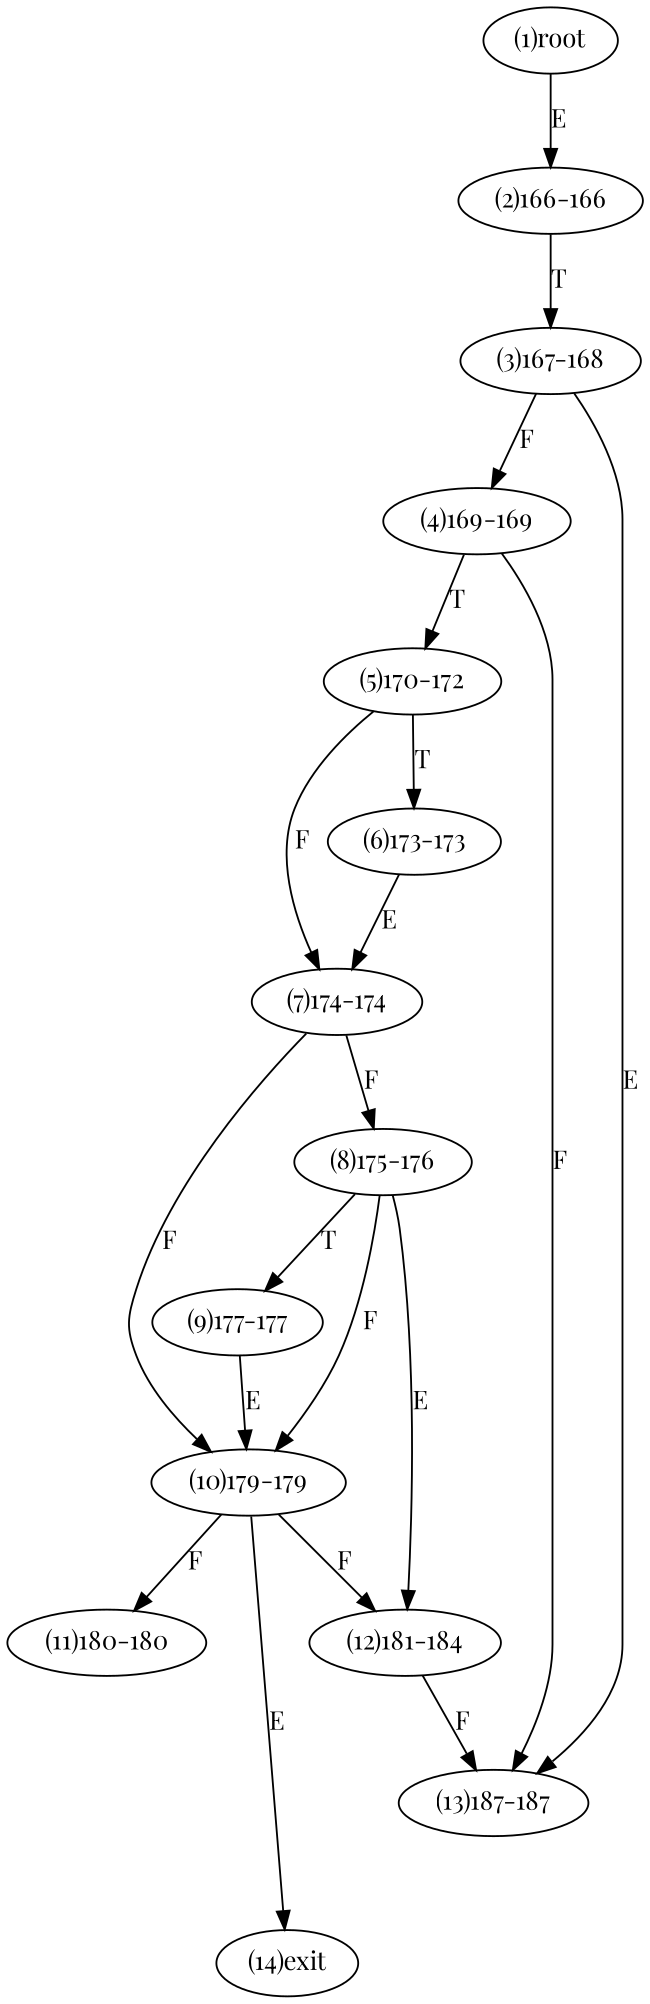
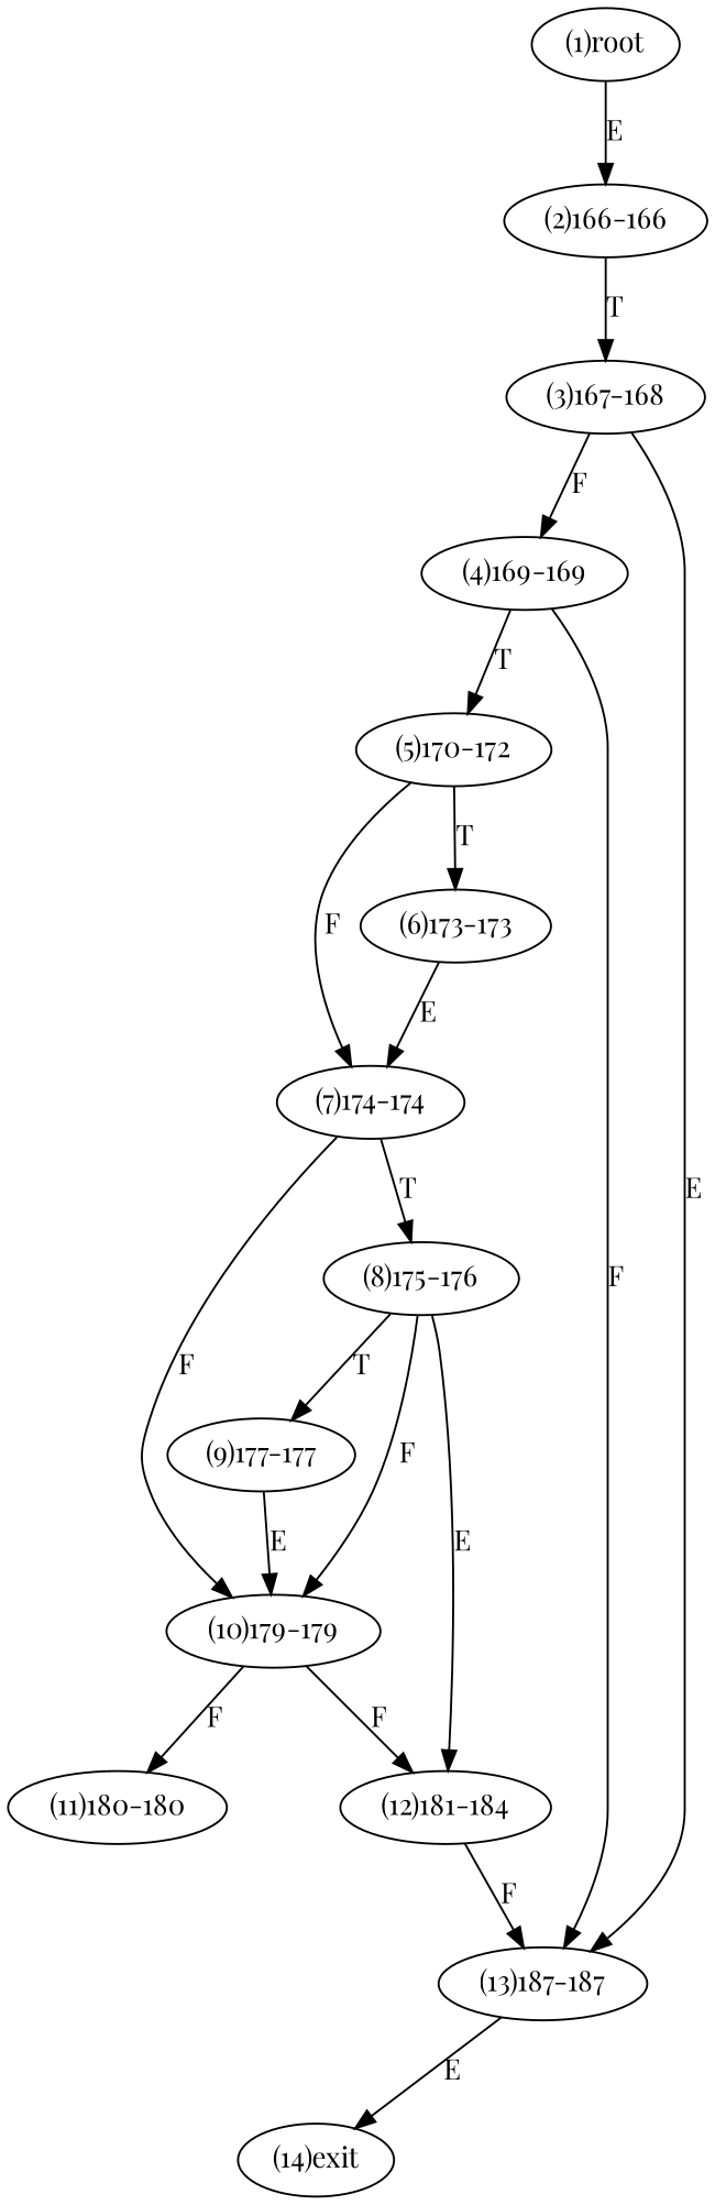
  digraph {
    fontname="Playfair Display"
    node [fontname="Playfair Display"]
    edge [fontname="Playfair Display"]
    n1 [label="(1)root"]
    n2 [label="(2)166-166"]
    n3 [label="(3)167-168"]
    n4 [label="(4)169-169"]
    n5 [label="(13)187-187"]
    n6 [label="(5)170-172"]
    n7 [label="(14)exit"]
    n8 [label="(6)173-173"]
    n9 [label="(7)174-174"]
    n10 [label="(8)175-176"]
    n11 [label="(10)179-179"]
    n12 [label="(9)177-177"]
    n13 [label="(12)181-184"]
    n14 [label="(11)180-180"]
    n1 -> n2 [label=E]
    n2 -> n3 [label=T]
    n3 -> n4 [label=F]
    n3 -> n5 [label=E]
    n4 -> n5 [label=F]
    n4 -> n6 [label=T]
-   n11 -> n7 [label=E]
+   n5 -> n7 [label=E]
    n6 -> n8 [label=T]
    n6 -> n9 [label=F]
    n8 -> n9 [label=E]
-   n9 -> n10 [label=F]
+   n9 -> n10 [label=T]
    n9 -> n11 [label=F]
    n10 -> n11 [label=F]
    n10 -> n12 [label=T]
    n10 -> n13 [label=E]
    n11 -> n13 [label=F]
    n11 -> n14 [label=F]
    n12 -> n11 [label=E]
    n13 -> n5 [label=F]
  }
